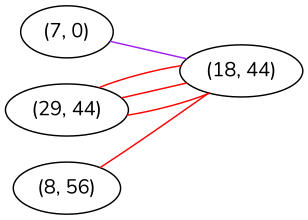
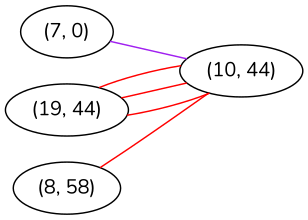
  graph {
    fontname=Nunito
    rankdir=LR
    node [fontname=Nunito]
    edge [color=red fontname=Nunito weight=1]
    n1 [label="(7, 0)"]
-   "(18, 44)"
-   "(19, 44)" [label="(29, 44)"]
-   "(8, 58)" [label="(8, 56)"]
+   "(18, 44)" [label="(10, 44)"]
+   "(19, 44)"
+   "(8, 58)"
    n1 -- "(18, 44)" [color=purple weight=4]
    "(19, 44)" -- "(18, 44)"
    "(19, 44)" -- "(18, 44)"
    "(19, 44)" -- "(18, 44)"
    "(8, 58)" -- "(18, 44)"
  }
